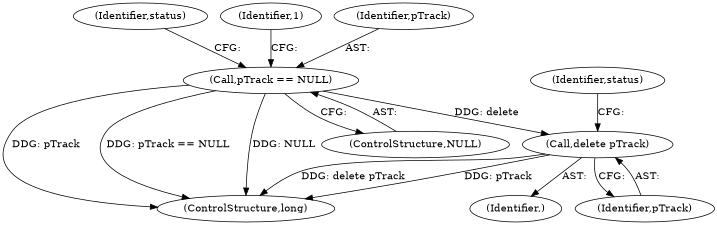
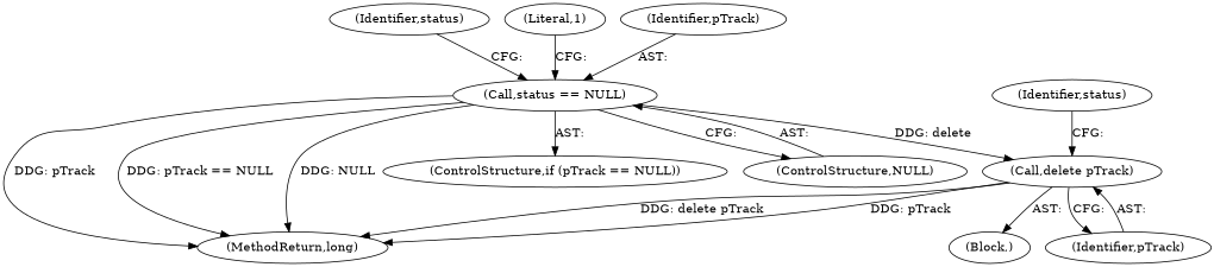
  digraph {
    n1 [label="(Call,delete pTrack)"]
-   n2 [label="(ControlStructure,long)"]
-   n3 [label="(Identifier,)"]
+   n2 [label="(MethodReturn,long)"]
+   n3 [label="(Block,)"]
    n4 [label="(Identifier,pTrack)"]
-   n5 [label="(Call,pTrack == NULL)"]
+   n5 [label="(Call,status == NULL)"]
+   n6 [label="(ControlStructure,if (pTrack == NULL))"]
    n7 [label="(ControlStructure,NULL)"]
    n8 [label="(Identifier,status)"]
    n9 [label="(Identifier,status)"]
-   n10 [label="(Identifier,1)"]
+   n10 [label="(Literal,1)"]
    n11 [label="(Identifier,pTrack)"]
    n1 -> n2 [label="DDG: delete pTrack"]
    n1 -> n2 [label="DDG: pTrack"]
    n1 -> n3 [label="AST: "]
    n1 -> n4 [label="CFG: "]
    n4 -> n1 [label="AST: "]
    n5 -> n1 [label="DDG: delete"]
    n5 -> n2 [label="DDG: pTrack"]
    n5 -> n2 [label="DDG: pTrack == NULL"]
    n5 -> n2 [label="DDG: NULL"]
+   n5 -> n6 [label="AST: "]
    n5 -> n7 [label="CFG: "]
    n7 -> n5 [label="AST: "]
    n8 -> n5 [label="CFG: "]
    n9 -> n1 [label="CFG: "]
    n10 -> n5 [label="CFG: "]
    n11 -> n5 [label="AST: "]
  }
